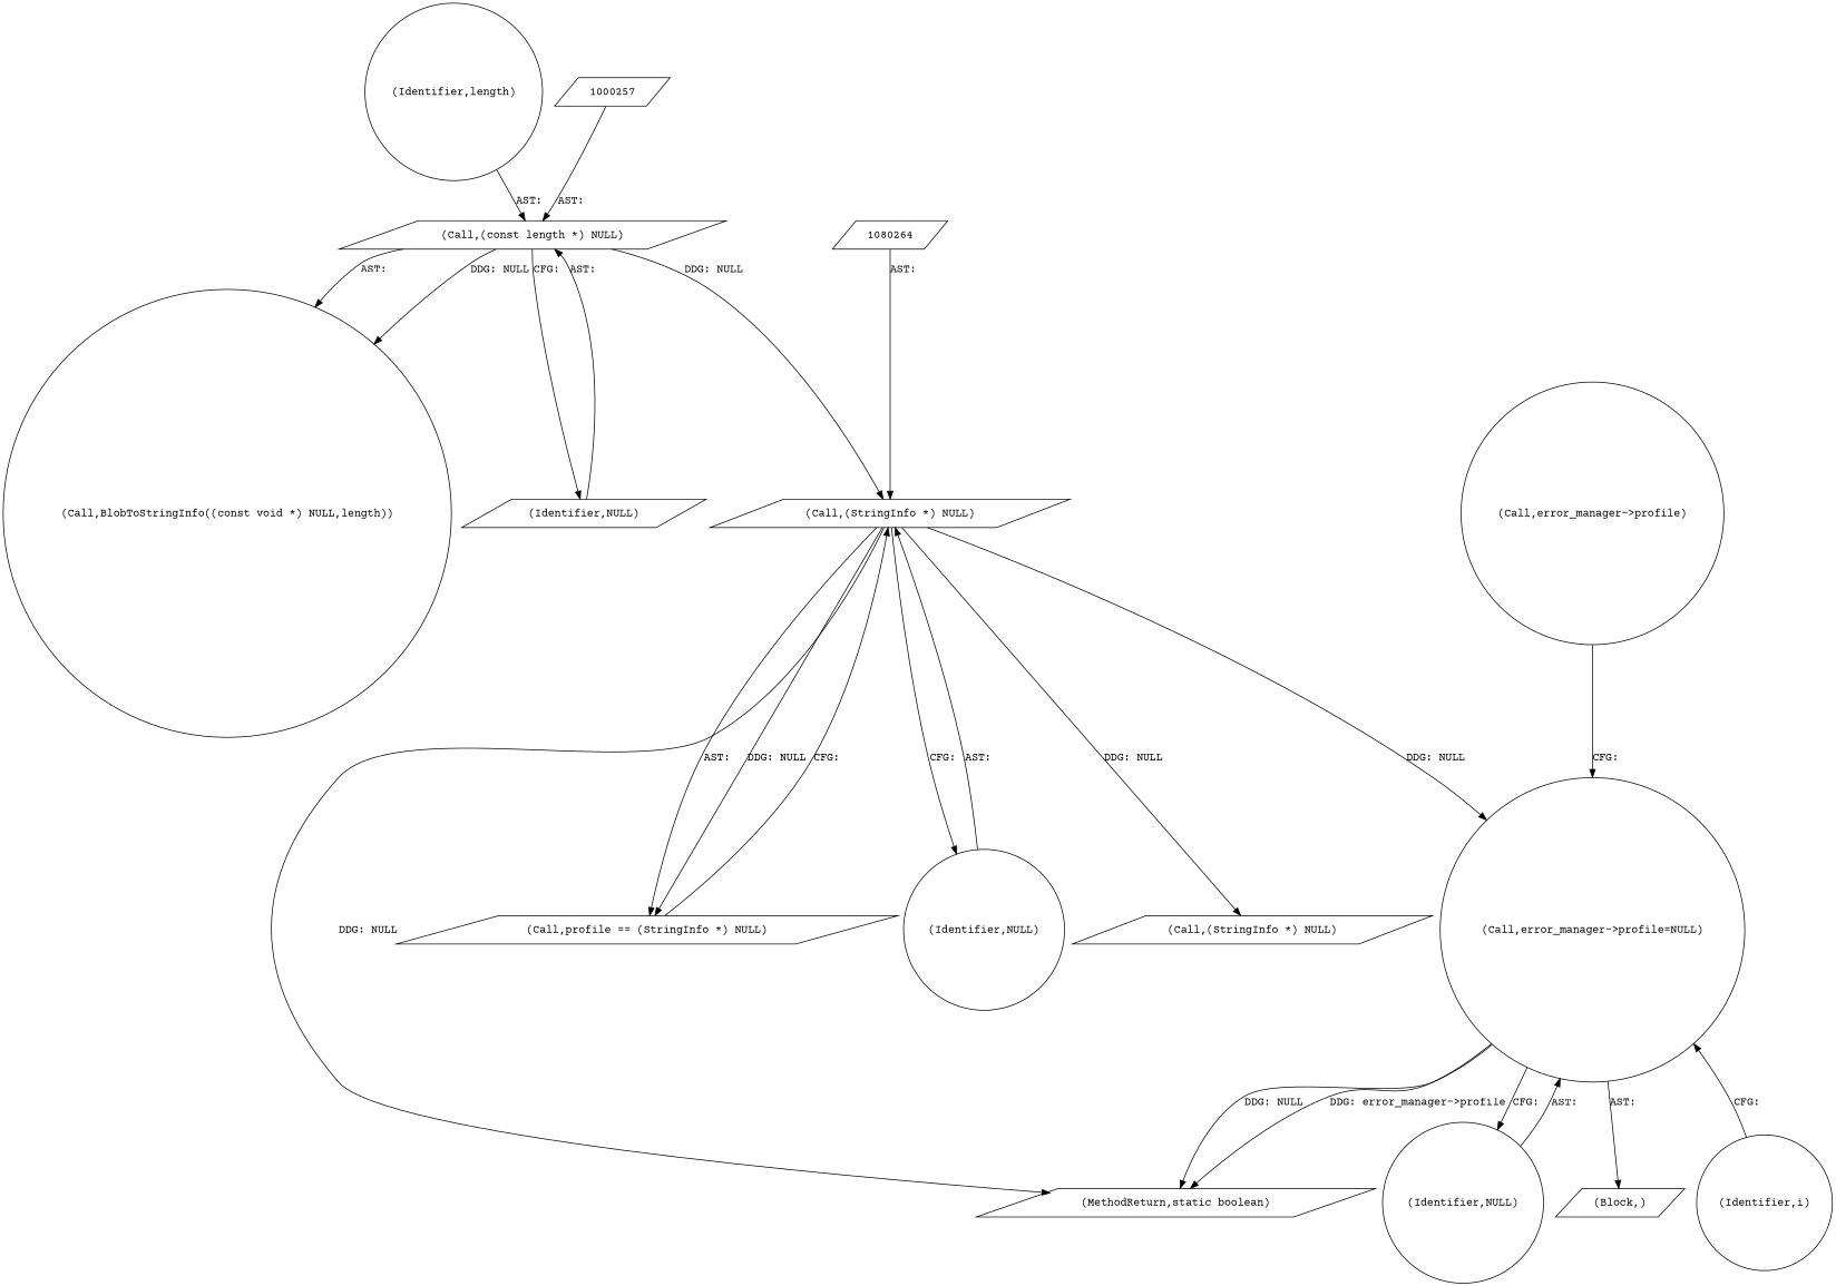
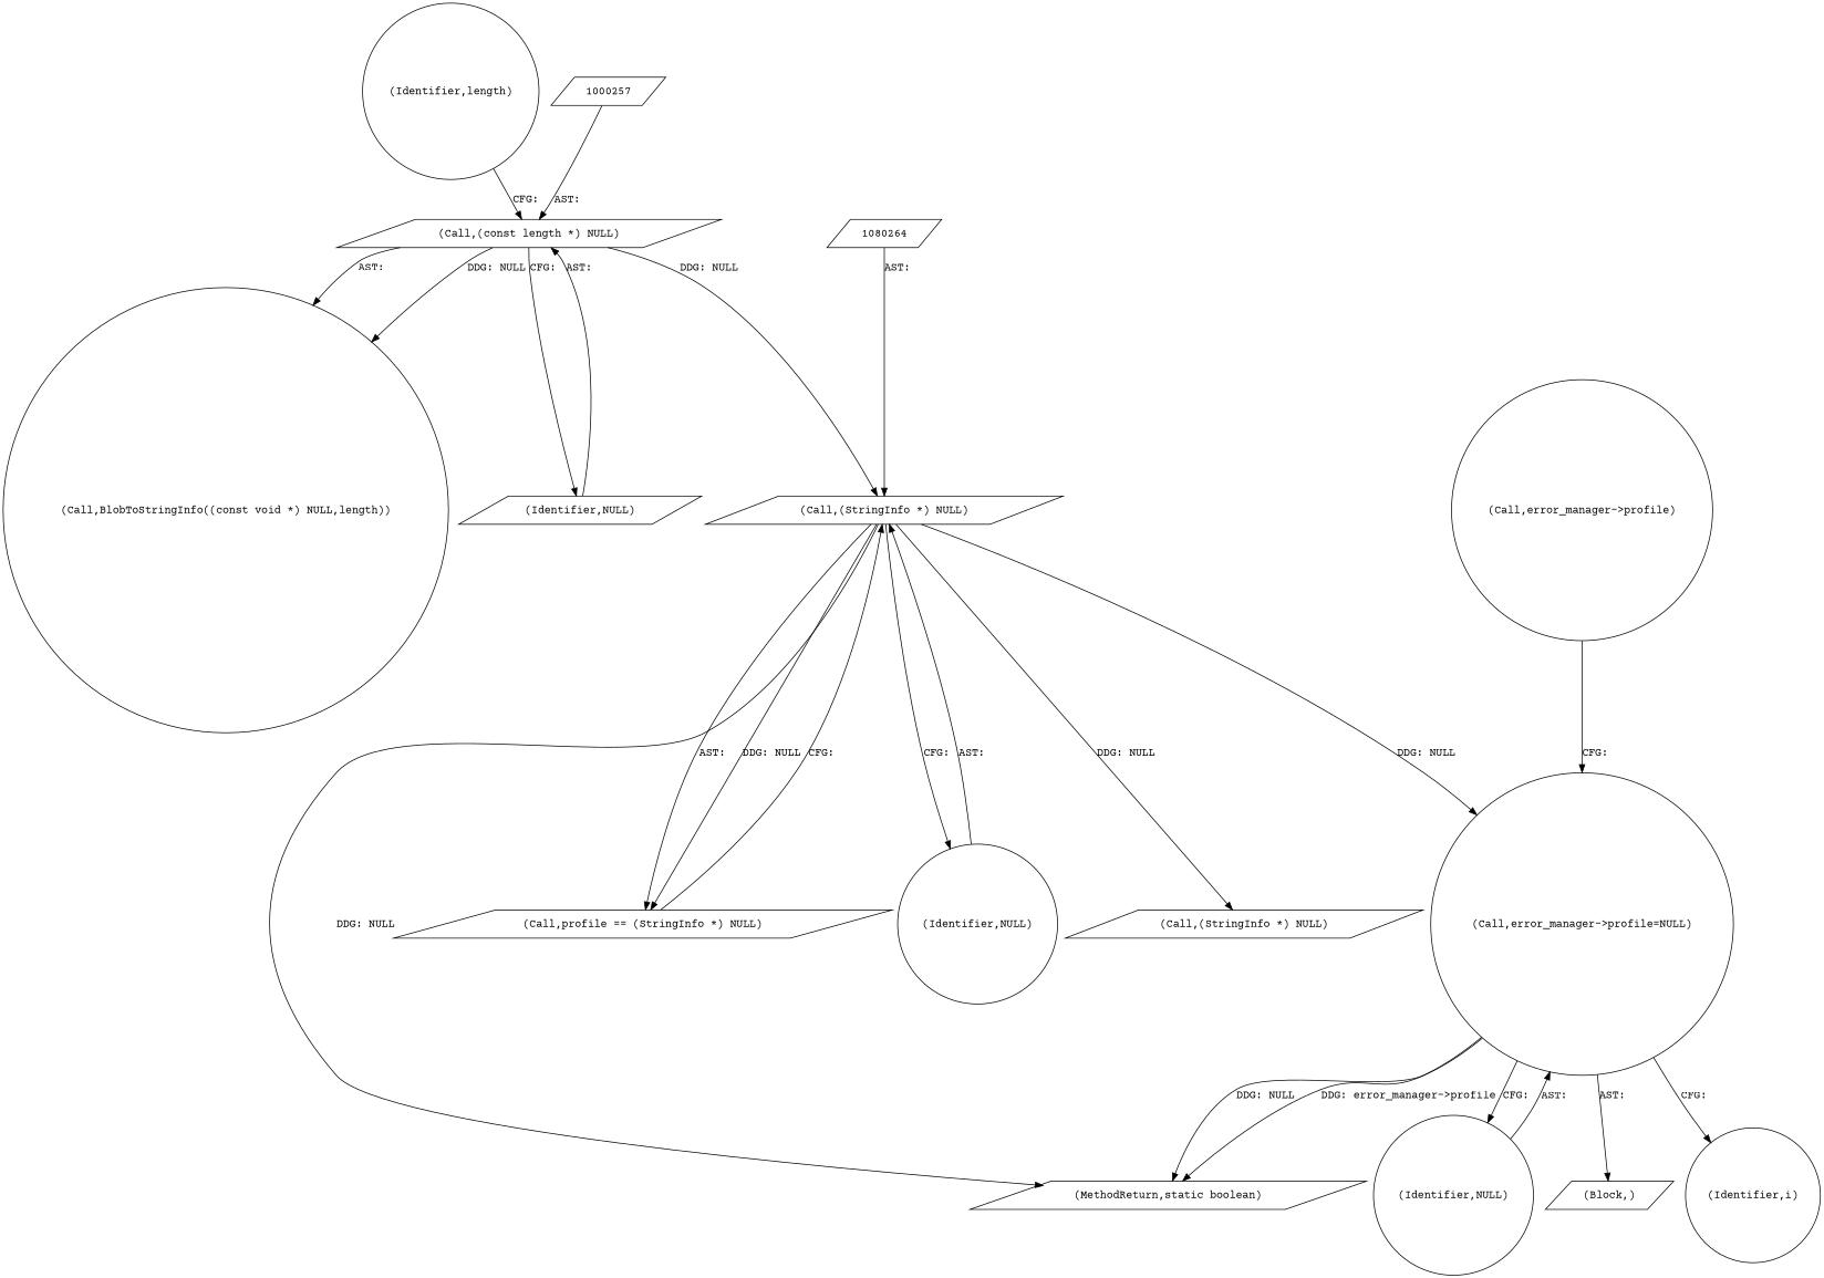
  digraph {
    fontname="Courier Prime"
    node [fontname="Courier Prime" shape=parallelogram]
    edge [fontname="Courier Prime"]
    n1 [label="(Call,error_manager->profile=NULL)" shape=circle]
    n2 [label="(MethodReturn,static boolean)"]
    n3 [label="(Identifier,NULL)" shape=circle]
    n4 [label="(Block,)"]
    n5 [label="(Call,(StringInfo *) NULL)"]
    n6 [label="(Call,profile == (StringInfo *) NULL)"]
    n7 [label="(Identifier,NULL)" shape=circle]
    n8 [label="(Call,(StringInfo *) NULL)"]
    n9 [label="(Call,(const length *) NULL)"]
    n10 [label="(Call,BlobToStringInfo((const void *) NULL,length))" shape=circle]
    n11 [label="(Identifier,NULL)"]
    n12 [label="(Call,error_manager->profile)" shape=circle]
    n13 [label="(Identifier,length)" shape=circle]
    n14 [label="(Identifier,i)" shape=circle]
    n15 [label=1080264]
    1000257
    n1 -> n2 [label="DDG: error_manager->profile"]
    n1 -> n2 [label="DDG: NULL"]
    n1 -> n3 [label="CFG: "]
    n1 -> n4 [label="AST: "]
    n3 -> n1 [label="AST: "]
    n5 -> n1 [label="DDG: NULL"]
    n5 -> n2 [label="DDG: NULL"]
    n5 -> n6 [label="AST: "]
    n5 -> n6 [label="DDG: NULL"]
    n5 -> n7 [label="CFG: "]
    n5 -> n8 [label="DDG: NULL"]
    n6 -> n5 [label="CFG: "]
    n7 -> n5 [label="AST: "]
    n9 -> n5 [label="DDG: NULL"]
    n9 -> n10 [label="AST: "]
    n9 -> n10 [label="DDG: NULL"]
    n9 -> n11 [label="CFG: "]
    n11 -> n9 [label="AST: "]
    n12 -> n1 [label="CFG: "]
-   n13 -> n9 [label="AST: "]
-   n14 -> n1 [label="CFG: "]
+   n13 -> n9 [label="CFG: "]
+   n1 -> n14 [label="CFG: "]
    n15 -> n5 [label="AST: "]
    1000257 -> n9 [label="AST: "]
  }
